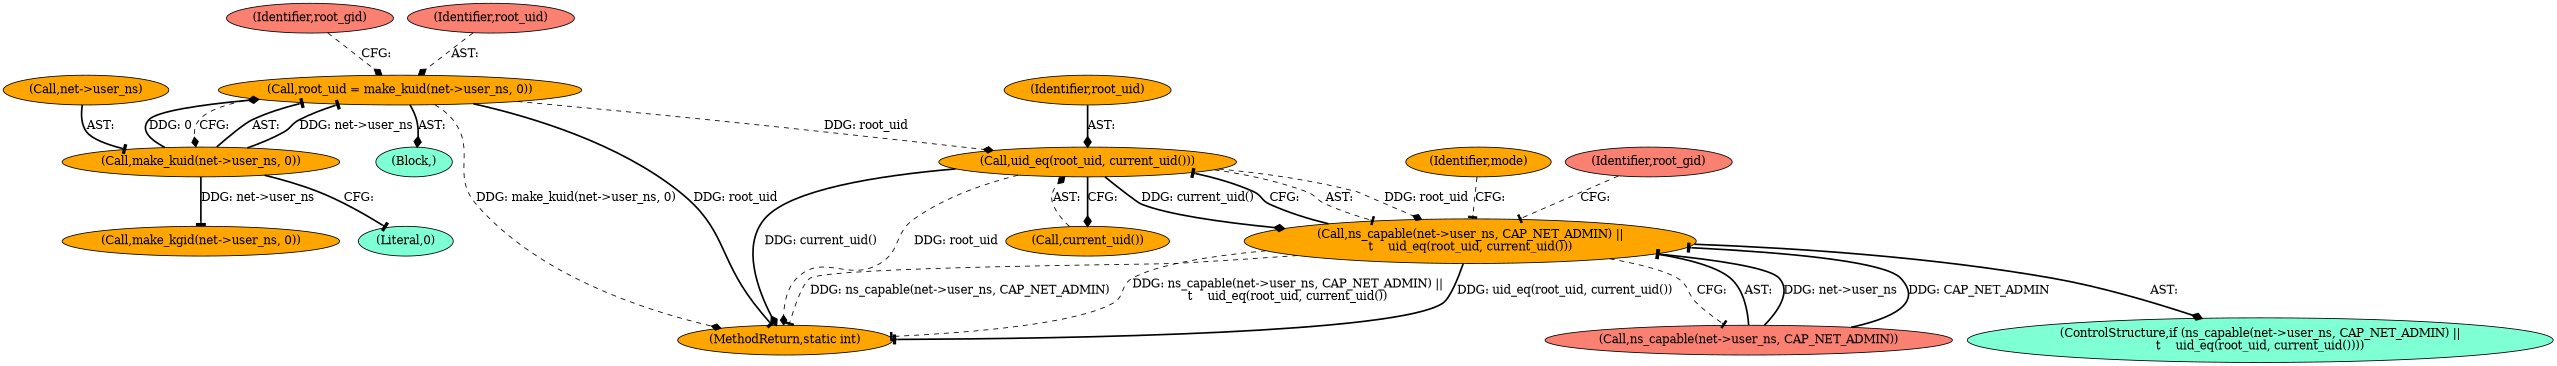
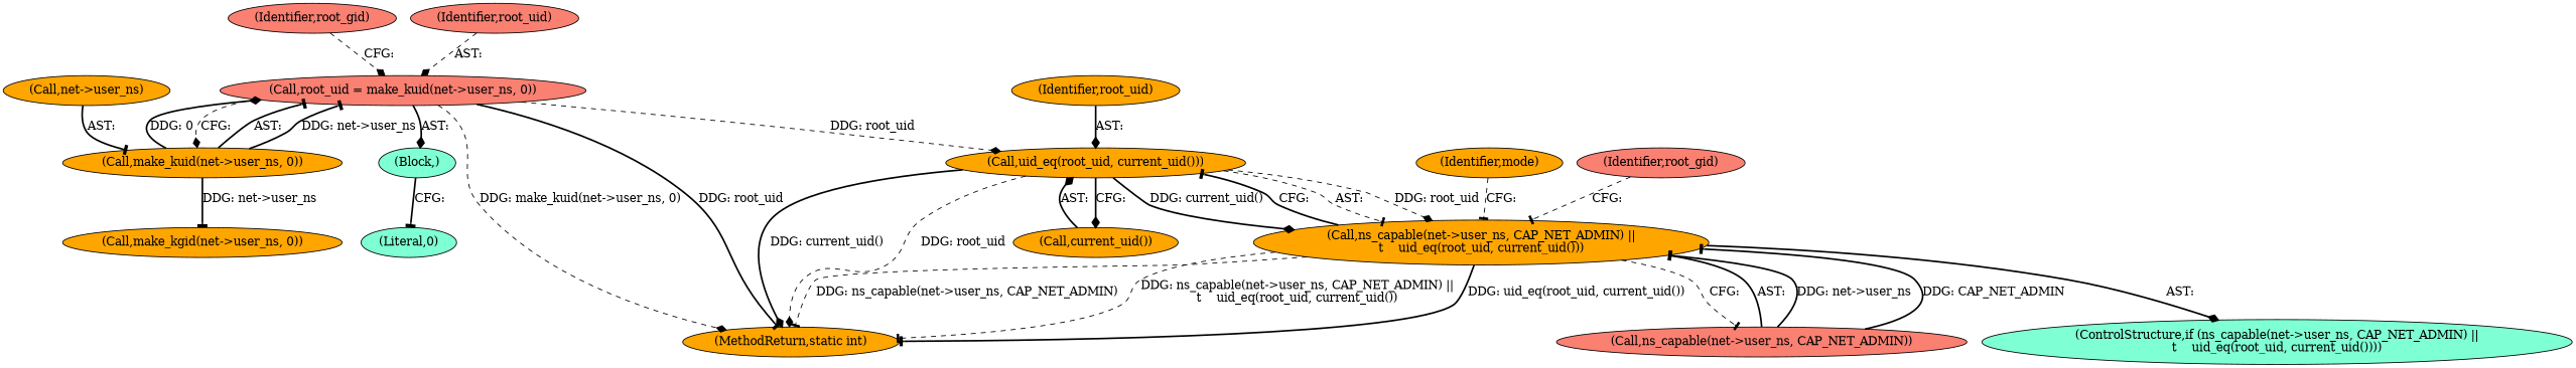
  digraph {
    node [fillcolor=orange style=filled]
    edge [arrowhead=tee style=bold]
    n1 [label="(Call,uid_eq(root_uid, current_uid()))"]
    n2 [label="(Call,ns_capable(net->user_ns, CAP_NET_ADMIN) ||\n\t    uid_eq(root_uid, current_uid()))"]
    n3 [label="(Call,current_uid())"]
    n4 [label="(MethodReturn,static int)"]
    n5 [fillcolor=salmon label="(Call,ns_capable(net->user_ns, CAP_NET_ADMIN))"]
    n6 [fillcolor=aquamarine label="(ControlStructure,if (ns_capable(net->user_ns, CAP_NET_ADMIN) ||\n\t    uid_eq(root_uid, current_uid())))"]
-   n7 [label="(Call,root_uid = make_kuid(net->user_ns, 0))"]
+   n7 [fillcolor=salmon label="(Call,root_uid = make_kuid(net->user_ns, 0))"]
    n8 [label="(Call,make_kuid(net->user_ns, 0))"]
    n9 [fillcolor=aquamarine label="(Block,)"]
    n10 [fillcolor=aquamarine label="(Literal,0)"]
    n11 [label="(Call,make_kgid(net->user_ns, 0))"]
    n12 [label="(Identifier,mode)"]
    n13 [label="(Call,net->user_ns)"]
    n14 [fillcolor=salmon label="(Identifier,root_gid)"]
    n15 [fillcolor=salmon label="(Identifier,root_uid)"]
    n16 [fillcolor=salmon label="(Identifier,root_gid)"]
    n17 [label="(Identifier,root_uid)"]
    n1 -> n2 [label="AST: " style=dashed]
    n1 -> n2 [arrowhead=diamond label="DDG: root_uid" style=dashed]
    n1 -> n2 [arrowhead=diamond label="DDG: current_uid()"]
    n1 -> n3 [arrowhead=diamond label="CFG: "]
    n1 -> n4 [arrowhead=diamond label="DDG: root_uid" style=dashed]
    n1 -> n4 [arrowhead=diamond label="DDG: current_uid()"]
    n2 -> n1 [label="CFG: "]
    n2 -> n4 [label="DDG: ns_capable(net->user_ns, CAP_NET_ADMIN) ||\n\t    uid_eq(root_uid, current_uid())" style=dashed]
    n2 -> n4 [label="DDG: uid_eq(root_uid, current_uid())"]
    n2 -> n4 [label="DDG: ns_capable(net->user_ns, CAP_NET_ADMIN)" style=dashed]
    n2 -> n5 [label="CFG: " style=dashed]
    n2 -> n6 [arrowhead=diamond label="AST: "]
-   n3 -> n1 [arrowhead=diamond label="AST: " style=dashed]
+   n3 -> n1 [arrowhead=diamond label="AST: "]
    n5 -> n2 [label="AST: "]
    n5 -> n2 [label="DDG: net->user_ns"]
    n5 -> n2 [label="DDG: CAP_NET_ADMIN"]
    n7 -> n1 [arrowhead=diamond label="DDG: root_uid" style=dashed]
    n7 -> n4 [label="DDG: root_uid"]
    n7 -> n4 [arrowhead=diamond label="DDG: make_kuid(net->user_ns, 0)" style=dashed]
    n7 -> n8 [arrowhead=diamond label="CFG: " style=dashed]
    n7 -> n9 [arrowhead=diamond label="AST: "]
    n8 -> n7 [label="AST: "]
    n8 -> n7 [label="DDG: net->user_ns"]
    n8 -> n7 [arrowhead=diamond label="DDG: 0"]
-   n8 -> n10 [label="CFG: "]
+   n9 -> n10 [label="CFG: "]
    n8 -> n11 [label="DDG: net->user_ns"]
    n12 -> n2 [label="CFG: " style=dashed]
    n13 -> n8 [label="AST: "]
    n14 -> n7 [arrowhead=diamond label="CFG: " style=dashed]
    n15 -> n7 [arrowhead=diamond label="AST: " style=dashed]
    n16 -> n2 [label="CFG: " style=dashed]
    n17 -> n1 [arrowhead=diamond label="AST: "]
  }
